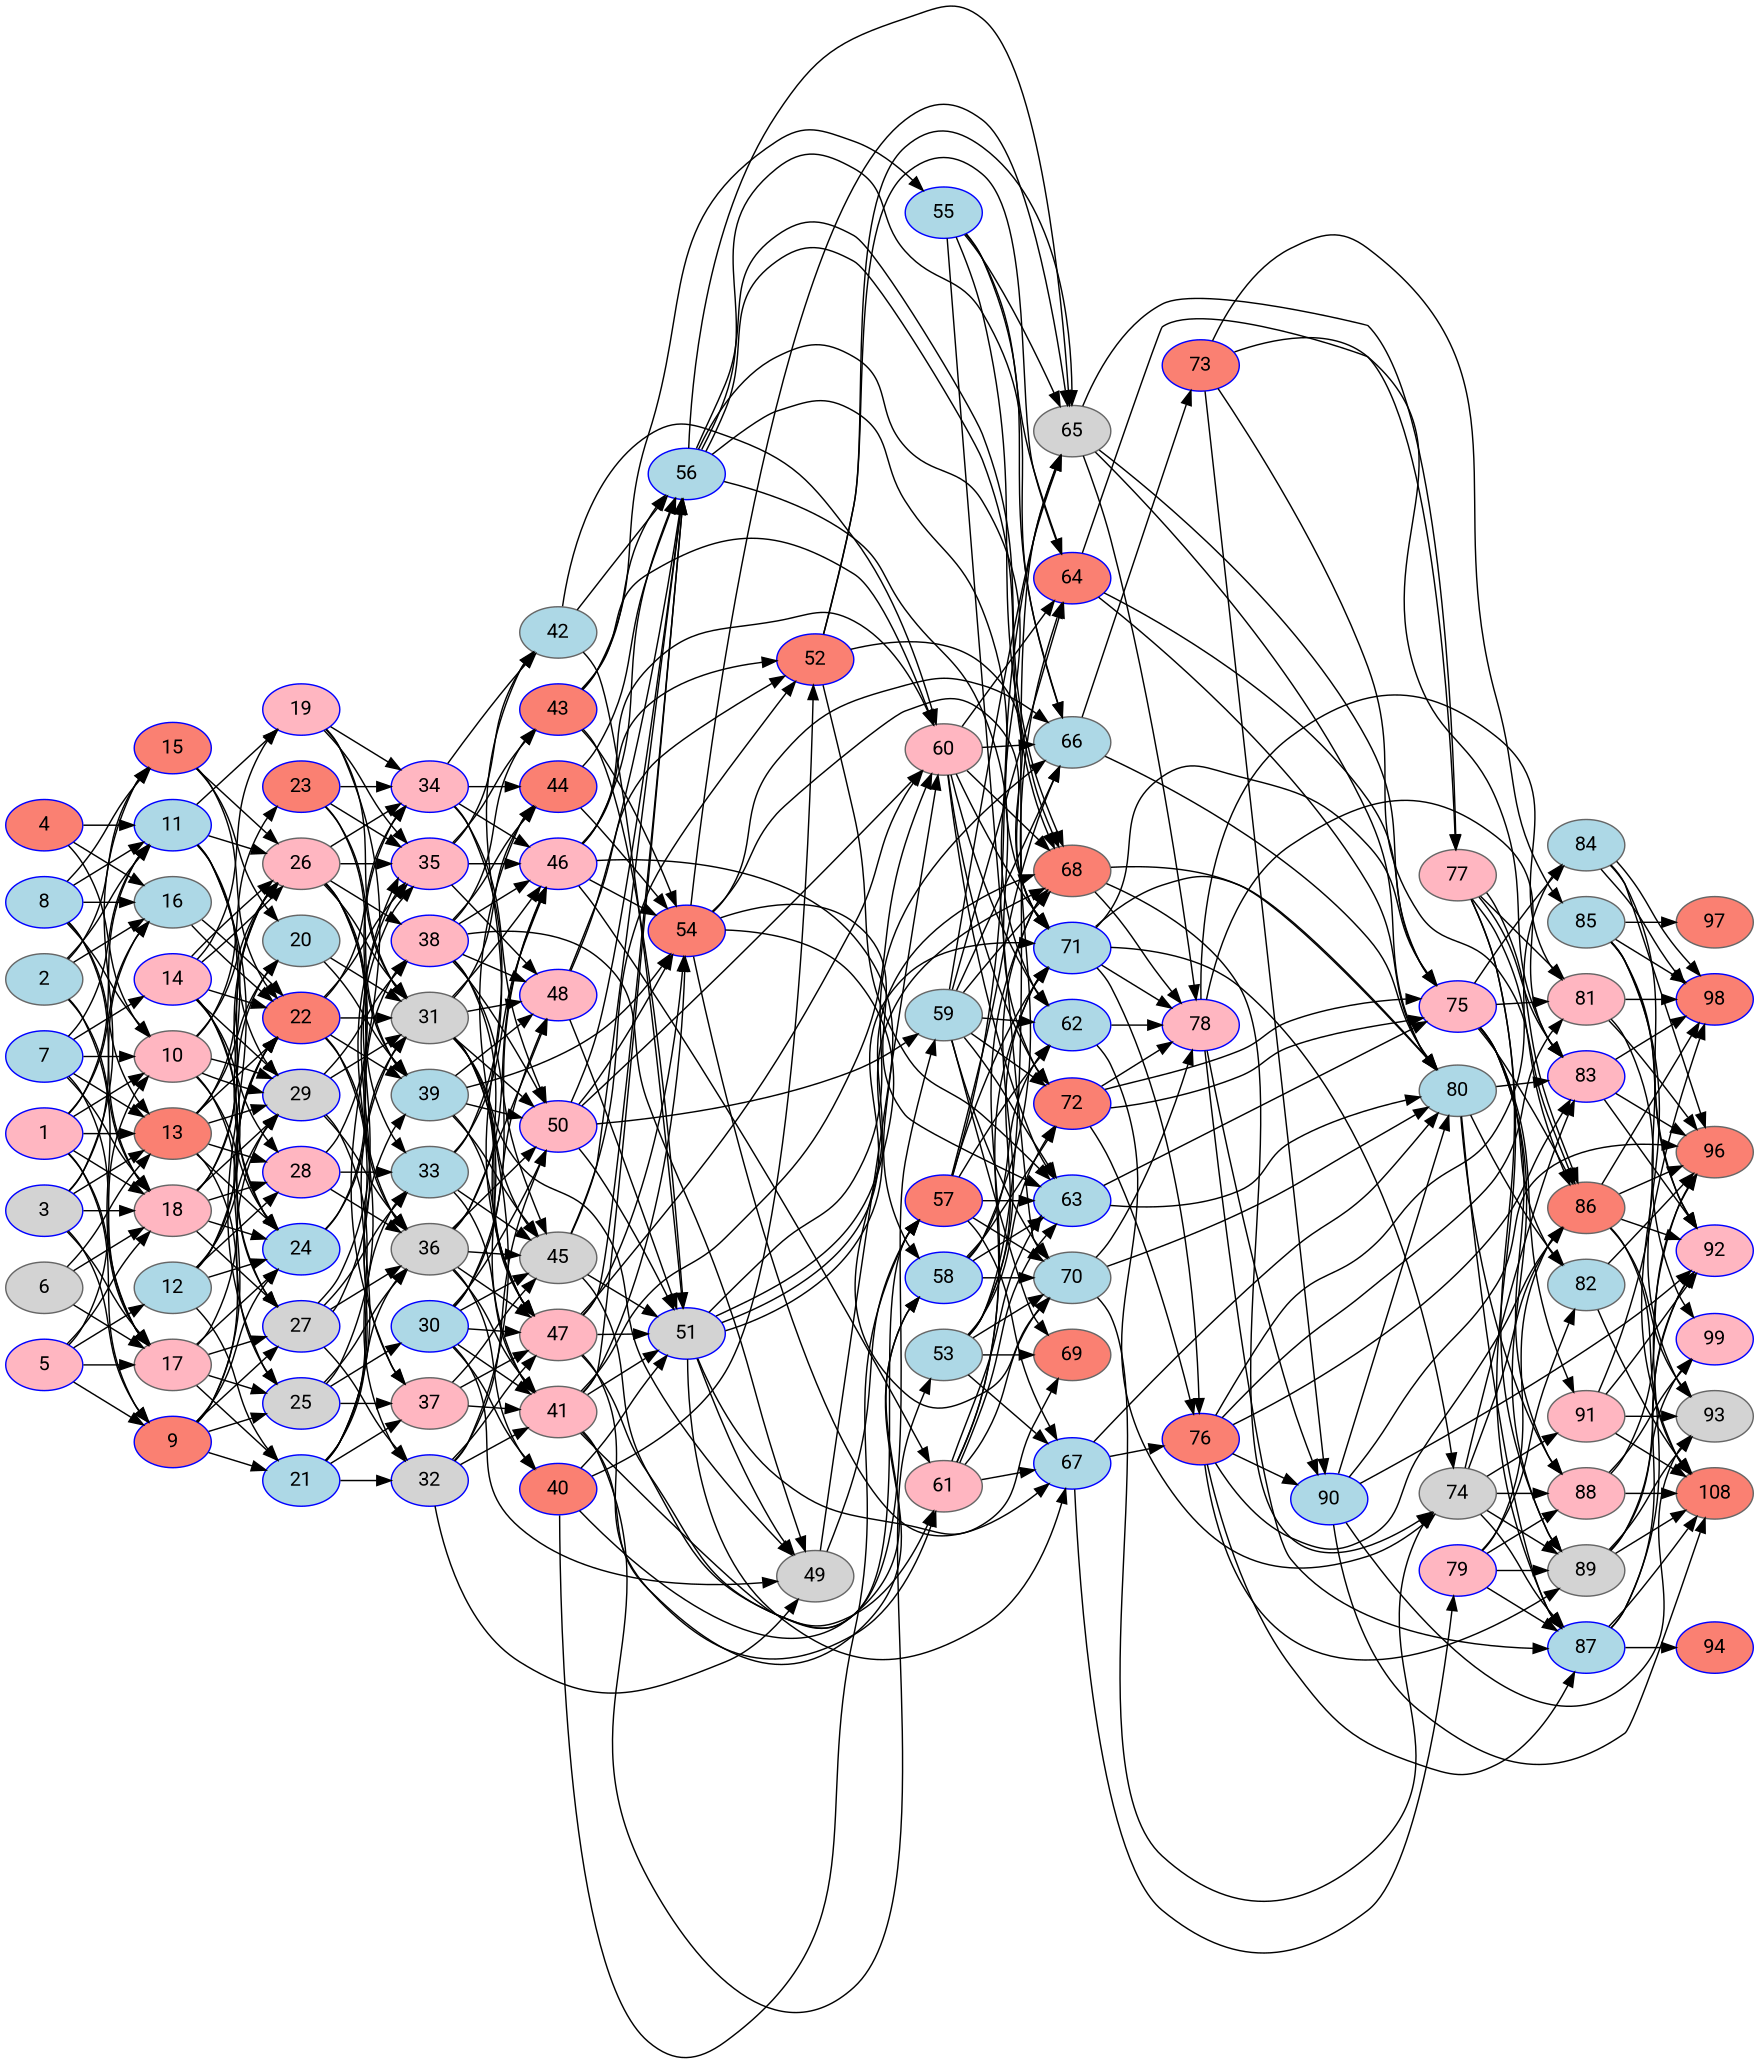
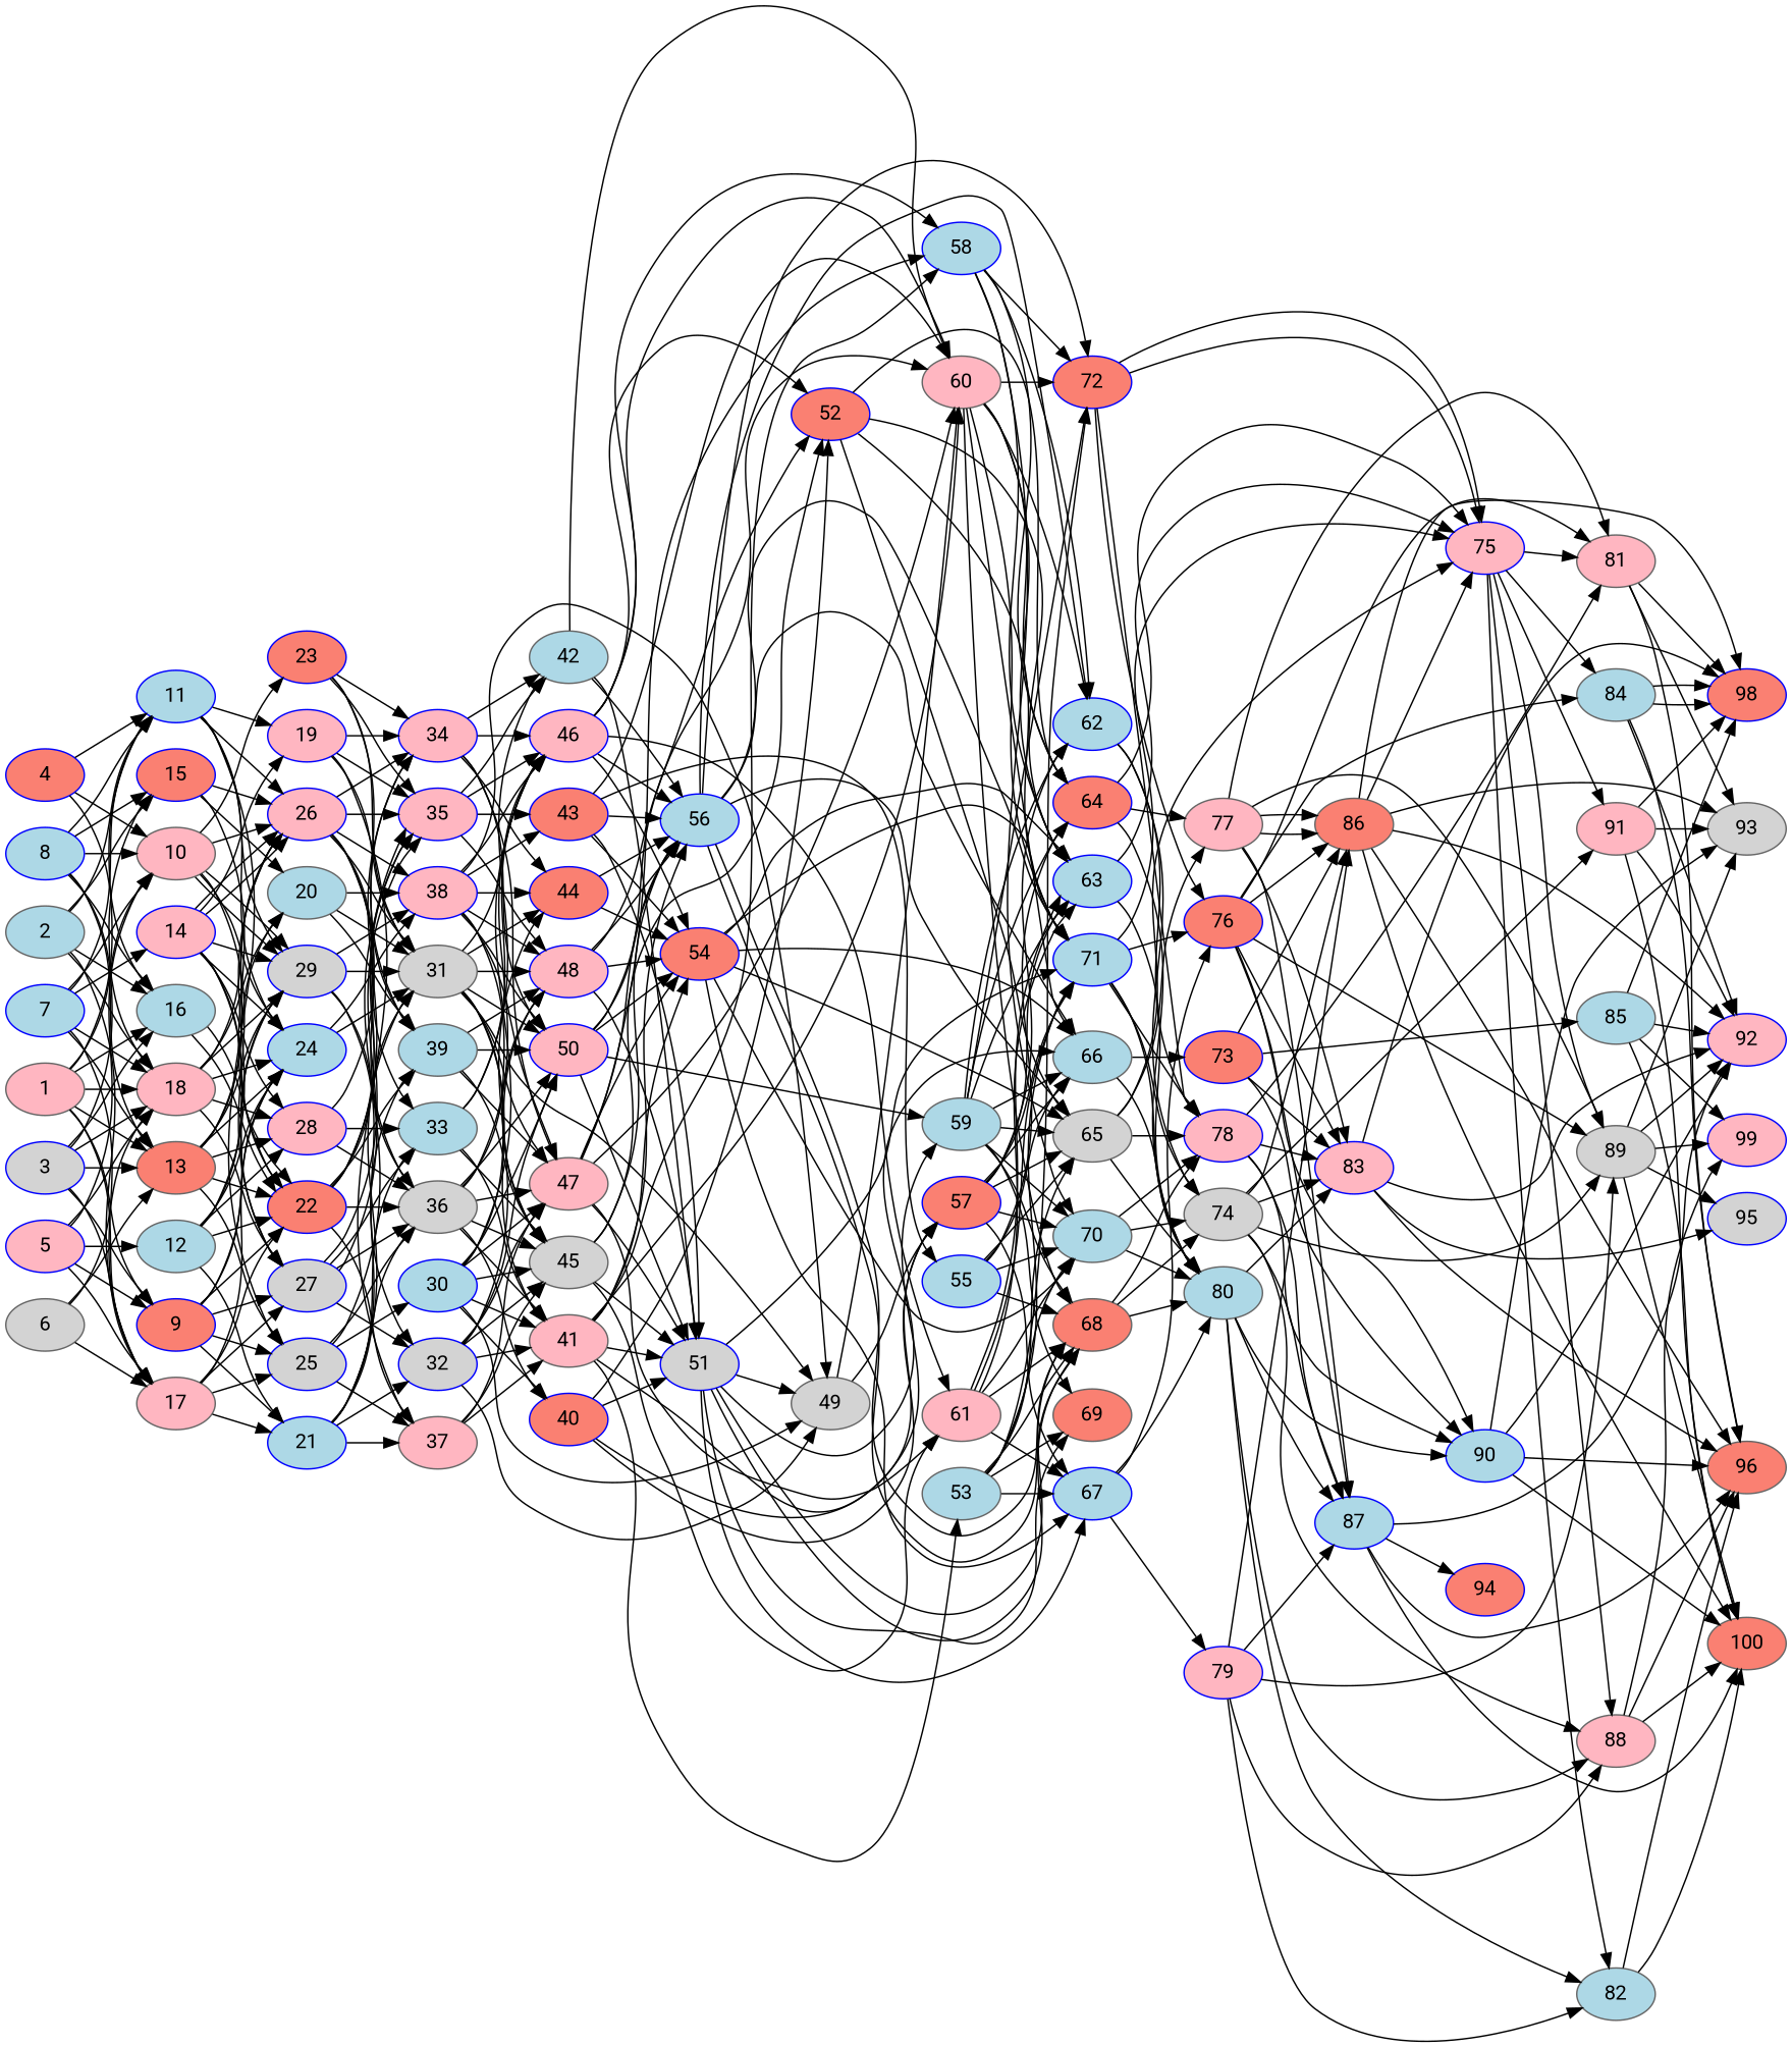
  digraph {
    fontname=Roboto
    rankdir=LR
    node [alpha=0.15 color=blue fillcolor=lightpink fontname=Roboto style=filled]
    edge [fontname=Roboto]
-   1 [alpha=0.14]
+   1 [alpha=0.14 color=gray40]
    9 [alpha=0.13 fillcolor=salmon]
    10 [alpha=0.06 color=gray40]
    11 [alpha=0.11 fillcolor=lightblue]
    13 [alpha=0.08 color=gray40 fillcolor=salmon]
    16 [color=gray40 fillcolor=lightblue]
    17 [alpha=0.10 color=gray40]
    18 [alpha=0.02 color=gray40]
    21 [alpha=0.18 fillcolor=lightblue]
    22 [alpha=0.17 fillcolor=salmon]
    24 [alpha=0.14 fillcolor=lightblue]
    25 [alpha=0.19 fillcolor=lightgrey]
    27 [alpha=0.05 fillcolor=lightgrey]
    29 [fillcolor=lightgrey]
    23 [alpha=0.01 fillcolor=salmon]
-   26 [color=gray40]
+   26
    19 [alpha=0.10]
    28 [alpha=0.06]
    20 [alpha=0.04 color=gray40 fillcolor=lightblue]
    31 [alpha=0.08 color=gray40 fillcolor=lightgrey]
    37 [alpha=0.04 color=gray40]
    39 [alpha=0.13 color=gray40 fillcolor=lightblue]
    32 [alpha=0.18 fillcolor=lightgrey]
    33 [color=gray40 fillcolor=lightblue]
    36 [alpha=0.03 color=gray40 fillcolor=lightgrey]
    34 [alpha=0.07]
    35 [alpha=0.03]
    38 [alpha=0.06]
    30 [alpha=0.12 fillcolor=lightblue]
    2 [alpha=0.02 color=gray40 fillcolor=lightblue]
    15 [alpha=0.06 fillcolor=salmon]
    3 [alpha=0.12 fillcolor=lightgrey]
    4 [alpha=0.07 fillcolor=salmon]
    5 [alpha=0.01]
    12 [alpha=0.10 color=gray40 fillcolor=lightblue]
    6 [alpha=0.05 color=gray40 fillcolor=lightgrey]
    7 [alpha=0.09 fillcolor=lightblue]
    14 [alpha=0.08]
    8 [alpha=0.12 fillcolor=lightblue]
    41 [alpha=0.05 color=gray40]
    45 [alpha=0.09 color=gray40 fillcolor=lightgrey]
    46 [alpha=0.12]
    47 [alpha=0.18 color=gray40]
    48 [alpha=0.16]
    49 [alpha=0.04 color=gray40 fillcolor=lightgrey]
    50 [alpha=0.14]
    44 [alpha=0.14 fillcolor=salmon]
    42 [alpha=0.01 color=gray40 fillcolor=lightblue]
    40 [alpha=0.14 fillcolor=salmon]
    43 [fillcolor=salmon]
    51 [alpha=0.14 fillcolor=lightgrey]
    57 [alpha=0.12 fillcolor=salmon]
    53 [color=gray40 fillcolor=lightblue]
    54 [alpha=0.14 fillcolor=salmon]
    56 [alpha=0.03 fillcolor=lightblue]
    58 [alpha=0.18 fillcolor=lightblue]
    60 [alpha=0.10 color=gray40]
    52 [alpha=0.16 fillcolor=salmon]
    61 [color=gray40]
    59 [alpha=0.18 color=gray40 fillcolor=lightblue]
    55 [alpha=0.16 fillcolor=lightblue]
    66 [alpha=0.08 color=gray40 fillcolor=lightblue]
    67 [alpha=0.18 fillcolor=lightblue]
    68 [alpha=0.17 color=gray40 fillcolor=salmon]
    69 [alpha=0.07 color=gray40 fillcolor=salmon]
    71 [alpha=0.01 fillcolor=lightblue]
    63 [alpha=0.04 fillcolor=lightblue]
    64 [alpha=0.02 fillcolor=salmon]
    65 [alpha=0.07 color=gray40 fillcolor=lightgrey]
    70 [alpha=0.16 color=gray40 fillcolor=lightblue]
    62 [alpha=0.12 fillcolor=lightblue]
    72 [alpha=0.08 fillcolor=salmon]
    80 [alpha=0.00 color=gray40 fillcolor=lightblue]
    73 [alpha=0.02 fillcolor=salmon]
    76 [alpha=0.04 fillcolor=salmon]
    79
    74 [alpha=0.20 color=gray40 fillcolor=lightgrey]
    78 [alpha=0.12]
    75 [alpha=0.05]
    77 [alpha=0.17 color=gray40]
    83 [alpha=0.02]
    87 [alpha=0.10 fillcolor=lightblue]
    88 [alpha=0.03 color=gray40]
    90 [alpha=0.09 fillcolor=lightblue]
    82 [alpha=0.07 color=gray40 fillcolor=lightblue]
    86 [color=gray40 fillcolor=salmon]
    85 [alpha=0.01 color=gray40 fillcolor=lightblue]
    89 [alpha=0.03 color=gray40 fillcolor=lightgrey]
    81 [alpha=0.19 color=gray40]
    84 [alpha=0.11 color=gray40 fillcolor=lightblue]
    91 [alpha=0.20 color=gray40]
    96 [color=gray40 fillcolor=salmon]
    98 [alpha=0.08 fillcolor=salmon]
    92 [alpha=0.13]
-   100 [alpha=0.13 color=gray40 fillcolor=salmon label=108]
+   95 [alpha=0.14 fillcolor=lightgrey]
+   100 [alpha=0.13 color=gray40 fillcolor=salmon]
    93 [alpha=0.20 color=gray40 fillcolor=lightgrey]
    94 [alpha=0.04 fillcolor=salmon]
    99 [alpha=0.07]
-   97 [alpha=0.00 color=gray40 fillcolor=salmon]
    1 -> 9
    1 -> 10
    1 -> 11
    1 -> 13
    1 -> 16
    1 -> 17
    1 -> 18
    9 -> 21
    9 -> 22
    9 -> 24
    9 -> 25
    9 -> 27
    9 -> 29
    10 -> 24
    10 -> 27
    10 -> 29
    10 -> 29
    10 -> 23
    10 -> 26
    11 -> 24
    11 -> 25
    11 -> 29
    11 -> 26
    11 -> 19
    13 -> 22
    13 -> 24
    13 -> 25
    13 -> 29
    13 -> 26
    13 -> 28
    13 -> 20
    16 -> 22
    16 -> 22
    17 -> 21
    17 -> 22
    17 -> 24
    17 -> 25
    17 -> 27
    18 -> 24
    18 -> 27
    18 -> 29
    18 -> 26
    18 -> 28
    18 -> 20
    21 -> 31
    21 -> 37
    21 -> 39
    21 -> 32
    21 -> 33
    21 -> 36
    22 -> 31
    22 -> 37
    22 -> 39
    22 -> 36
    22 -> 34
    22 -> 35
    24 -> 31
    24 -> 38
    25 -> 37
    25 -> 36
    25 -> 35
    25 -> 30
    27 -> 32
    27 -> 33
    27 -> 36
    27 -> 35
    27 -> 35
    29 -> 31
    29 -> 32
    29 -> 36
    29 -> 38
    23 -> 31
    23 -> 39
    23 -> 34
    23 -> 35
    26 -> 31
    26 -> 39
    26 -> 33
    26 -> 36
    26 -> 34
    26 -> 35
    26 -> 38
    19 -> 31
    19 -> 37
    19 -> 34
    19 -> 35
    28 -> 33
    28 -> 36
    28 -> 34
    20 -> 31
    20 -> 39
+   20 -> 38
    31 -> 41
    31 -> 45
    31 -> 46
    31 -> 47
    31 -> 48
    31 -> 49
    31 -> 50
    31 -> 44
    37 -> 41
    37 -> 45
    37 -> 47
    39 -> 45
    39 -> 47
    39 -> 48
    39 -> 50
    32 -> 41
+   32 -> 45
    32 -> 47
    32 -> 49
    32 -> 50
    32 -> 44
    33 -> 41
    33 -> 45
    33 -> 46
    33 -> 42
    36 -> 41
    36 -> 45
    36 -> 46
    36 -> 47
    36 -> 48
    36 -> 50
    36 -> 40
    34 -> 46
    34 -> 47
    34 -> 50
    34 -> 44
    34 -> 42
    35 -> 46
    35 -> 48
    35 -> 42
    35 -> 43
    38 -> 45
    38 -> 46
    38 -> 47
    38 -> 48
    38 -> 49
    38 -> 50
    38 -> 44
    38 -> 43
    30 -> 41
    30 -> 45
    30 -> 46
    30 -> 47
    30 -> 48
    30 -> 49
    30 -> 50
    30 -> 40
    2 -> 11
    2 -> 16
    2 -> 17
    2 -> 18
    2 -> 15
    15 -> 22
    15 -> 26
    15 -> 20
    3 -> 9
    3 -> 13
    3 -> 16
    3 -> 17
    3 -> 18
    3 -> 15
    4 -> 10
    4 -> 11
    4 -> 16
    5 -> 9
    5 -> 10
    5 -> 17
    5 -> 18
    5 -> 12
    12 -> 21
    12 -> 22
    12 -> 24
    12 -> 29
    12 -> 26
    12 -> 28
    6 -> 13
    6 -> 17
    6 -> 18
    7 -> 10
    7 -> 11
    7 -> 13
    7 -> 17
    7 -> 18
    7 -> 14
    14 -> 22
    14 -> 24
    14 -> 27
    14 -> 29
    14 -> 26
    14 -> 26
    14 -> 19
    14 -> 28
    8 -> 10
    8 -> 11
    8 -> 13
    8 -> 16
    8 -> 18
    8 -> 15
    41 -> 51
    41 -> 57
    41 -> 53
    41 -> 54
    41 -> 56
    41 -> 58
    41 -> 60
    45 -> 51
    45 -> 56
    45 -> 52
    45 -> 61
    46 -> 54
    46 -> 56
    46 -> 58
    46 -> 60
    46 -> 52
    46 -> 61
    47 -> 51
    47 -> 54
    47 -> 56
    47 -> 58
    47 -> 60
    47 -> 61
    48 -> 51
-   39 -> 54
+   48 -> 54
    48 -> 56
    48 -> 52
    49 -> 57
    49 -> 60
    50 -> 51
    50 -> 54
    50 -> 56
    50 -> 60
    50 -> 59
    44 -> 54
    44 -> 56
    42 -> 51
    42 -> 56
    42 -> 60
    40 -> 51
    40 -> 57
    40 -> 52
    40 -> 59
    43 -> 51
    43 -> 54
    43 -> 56
    43 -> 60
    43 -> 55
    51 -> 49
    51 -> 66
    51 -> 67
    51 -> 68
    51 -> 68
    51 -> 69
    51 -> 71
    57 -> 66
    57 -> 67
    57 -> 71
    57 -> 63
    57 -> 65
    57 -> 70
    57 -> 62
    53 -> 67
    53 -> 68
    53 -> 69
    53 -> 71
    53 -> 65
    53 -> 70
    53 -> 72
    54 -> 66
    54 -> 67
    54 -> 71
    54 -> 63
    54 -> 65
    54 -> 70
    56 -> 66
    56 -> 68
    56 -> 68
    56 -> 71
    56 -> 65
    56 -> 62
    56 -> 72
    58 -> 63
    58 -> 64
    58 -> 70
    58 -> 62
    58 -> 72
    60 -> 66
    60 -> 68
    60 -> 71
    60 -> 63
    60 -> 64
    60 -> 62
    60 -> 72
    52 -> 71
    52 -> 63
    52 -> 64
    52 -> 65
    61 -> 67
    61 -> 68
    61 -> 71
    61 -> 63
    61 -> 63
    61 -> 70
    59 -> 66
    59 -> 68
    59 -> 69
    59 -> 63
    59 -> 64
    59 -> 65
    59 -> 70
    59 -> 62
    59 -> 72
    55 -> 66
    55 -> 68
    55 -> 64
    55 -> 65
    55 -> 70
    66 -> 80
    66 -> 73
    67 -> 80
    67 -> 76
    67 -> 79
    68 -> 80
    68 -> 74
    68 -> 78
    71 -> 80
    71 -> 76
    71 -> 74
    71 -> 78
    71 -> 75
    63 -> 80
    63 -> 75
    64 -> 80
    64 -> 75
    64 -> 77
    65 -> 80
    65 -> 78
    65 -> 75
    65 -> 77
    70 -> 80
    70 -> 74
    70 -> 78
    62 -> 74
    62 -> 78
    72 -> 76
    72 -> 78
    72 -> 75
    72 -> 75
    80 -> 83
    80 -> 87
    80 -> 88
-   90 -> 80
+   80 -> 90
    80 -> 82
    73 -> 83
    73 -> 90
    73 -> 86
    73 -> 85
    76 -> 83
    76 -> 87
    76 -> 90
    76 -> 86
    76 -> 89
    76 -> 81
    76 -> 84
    79 -> 87
    79 -> 88
    79 -> 82
    79 -> 86
    79 -> 89
    74 -> 83
    74 -> 87
    74 -> 88
    74 -> 86
    74 -> 89
    74 -> 91
    78 -> 83
    78 -> 87
    78 -> 90
    78 -> 81
    75 -> 88
    75 -> 82
-   75 -> 86
+   86 -> 75
    75 -> 89
    75 -> 81
    75 -> 84
    75 -> 91
    77 -> 83
    77 -> 87
    77 -> 86
    77 -> 86
    77 -> 89
    77 -> 81
    83 -> 96
    83 -> 98
    83 -> 92
+   83 -> 95
    87 -> 96
    87 -> 92
    87 -> 100
    87 -> 94
    88 -> 96
    88 -> 100
    88 -> 99
    90 -> 96
    90 -> 92
    90 -> 100
    90 -> 93
    82 -> 96
    82 -> 100
    86 -> 96
    86 -> 98
    86 -> 92
    86 -> 100
    86 -> 93
    85 -> 98
    85 -> 92
    85 -> 100
    85 -> 99
-   85 -> 97
    89 -> 92
+   89 -> 95
    89 -> 100
    89 -> 93
    89 -> 99
    81 -> 96
    81 -> 98
    81 -> 93
    84 -> 96
    84 -> 98
    84 -> 98
    84 -> 92
    91 -> 98
    91 -> 92
    91 -> 100
    91 -> 93
  }
